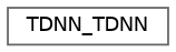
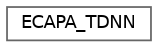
  digraph {
    rankdir=LR
-   n1 [color=grey40 fillcolor=white fontname=Helvetica fontsize=10 height=0.2 label=TDNN_TDNN shape=box style=filled width=0.4]
+   n1 [color=grey40 fillcolor=white fontname=Helvetica fontsize=10 height=0.2 label=ECAPA_TDNN shape=box style=filled width=0.4]
  }
